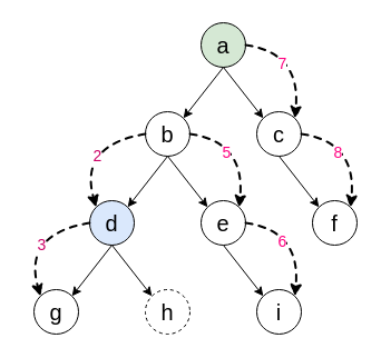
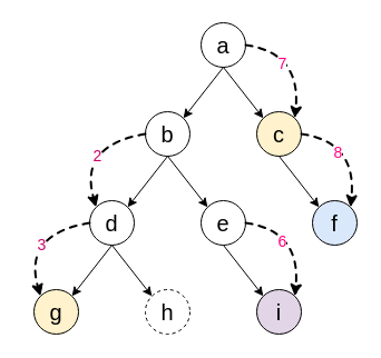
  <mxCell id="0" />
  <mxCell id="1" parent="0" />
- <mxCell id="2" value="&lt;font style=&quot;font-size: 20px&quot;&gt;a&lt;/font&gt;" style="ellipse;whiteSpace=wrap;html=1;aspect=fixed;fillColor=#d5e8d4;" parent="1" vertex="1"><mxGeometry x="180" y="20" width="40" height="40" as="geometry" /></mxCell>
- <mxCell id="3" value="&lt;font style=&quot;font-size: 20px&quot;&gt;c&lt;/font&gt;" style="ellipse;whiteSpace=wrap;html=1;aspect=fixed;" parent="1" vertex="1"><mxGeometry x="230" y="100" width="40" height="40" as="geometry" /></mxCell>
+ <mxCell id="2" value="&lt;font style=&quot;font-size: 20px&quot;&gt;a&lt;/font&gt;" style="ellipse;whiteSpace=wrap;html=1;aspect=fixed;" parent="1" vertex="1"><mxGeometry x="180" y="20" width="40" height="40" as="geometry" /></mxCell>
+ <mxCell id="3" value="&lt;font style=&quot;font-size: 20px&quot;&gt;c&lt;/font&gt;" style="ellipse;whiteSpace=wrap;html=1;aspect=fixed;fillColor=#fff2cc;" parent="1" vertex="1"><mxGeometry x="230" y="100" width="40" height="40" as="geometry" /></mxCell>
  <mxCell id="4" value="&lt;font style=&quot;font-size: 20px&quot;&gt;b&lt;/font&gt;" style="ellipse;whiteSpace=wrap;html=1;aspect=fixed;" parent="1" vertex="1"><mxGeometry x="130" y="100" width="40" height="40" as="geometry" /></mxCell>
  <mxCell id="5" value="" style="endArrow=classic;html=1;entryX=1;entryY=0;entryDx=0;entryDy=0;" parent="1" target="4" edge="1"><mxGeometry width="50" height="50" relative="1" as="geometry"><mxPoint x="200" y="60" as="sourcePoint" /><mxPoint x="155" y="110" as="targetPoint" /></mxGeometry></mxCell>
  <mxCell id="6" value="" style="endArrow=classic;html=1;entryX=0;entryY=0;entryDx=0;entryDy=0;" parent="1" target="3" edge="1"><mxGeometry width="50" height="50" relative="1" as="geometry"><mxPoint x="200" y="60" as="sourcePoint" /><mxPoint x="156.213" y="128.787" as="targetPoint" /></mxGeometry></mxCell>
  <mxCell id="7" value="&lt;font style=&quot;font-size: 20px&quot;&gt;e&lt;/font&gt;" style="ellipse;whiteSpace=wrap;html=1;aspect=fixed;" parent="1" vertex="1"><mxGeometry x="180" y="180" width="40" height="40" as="geometry" /></mxCell>
- <mxCell id="8" value="&lt;font style=&quot;font-size: 20px&quot;&gt;d&lt;/font&gt;" style="ellipse;whiteSpace=wrap;html=1;aspect=fixed;fillColor=#dae8fc;" parent="1" vertex="1"><mxGeometry x="80" y="180" width="40" height="40" as="geometry" /></mxCell>
+ <mxCell id="8" value="&lt;font style=&quot;font-size: 20px&quot;&gt;d&lt;/font&gt;" style="ellipse;whiteSpace=wrap;html=1;aspect=fixed;" parent="1" vertex="1"><mxGeometry x="80" y="180" width="40" height="40" as="geometry" /></mxCell>
  <mxCell id="9" value="" style="endArrow=classic;html=1;entryX=1;entryY=0;entryDx=0;entryDy=0;" parent="1" target="8" edge="1"><mxGeometry width="50" height="50" relative="1" as="geometry"><mxPoint x="150" y="140" as="sourcePoint" /><mxPoint x="105" y="190" as="targetPoint" /></mxGeometry></mxCell>
  <mxCell id="10" value="" style="endArrow=classic;html=1;entryX=0;entryY=0;entryDx=0;entryDy=0;" parent="1" target="7" edge="1"><mxGeometry width="50" height="50" relative="1" as="geometry"><mxPoint x="150" y="140" as="sourcePoint" /><mxPoint x="106.213" y="208.787" as="targetPoint" /></mxGeometry></mxCell>
- <mxCell id="11" value="&lt;font style=&quot;font-size: 20px&quot;&gt;f&lt;/font&gt;" style="ellipse;whiteSpace=wrap;html=1;aspect=fixed;" parent="1" vertex="1"><mxGeometry x="280" y="180" width="40" height="40" as="geometry" /></mxCell>
+ <mxCell id="11" value="&lt;font style=&quot;font-size: 20px&quot;&gt;f&lt;/font&gt;" style="ellipse;whiteSpace=wrap;html=1;aspect=fixed;fillColor=#dae8fc;" parent="1" vertex="1"><mxGeometry x="280" y="180" width="40" height="40" as="geometry" /></mxCell>
  <mxCell id="12" value="" style="endArrow=classic;html=1;entryX=0;entryY=0;entryDx=0;entryDy=0;" parent="1" target="11" edge="1"><mxGeometry width="50" height="50" relative="1" as="geometry"><mxPoint x="250" y="140" as="sourcePoint" /><mxPoint x="206.213" y="208.787" as="targetPoint" /></mxGeometry></mxCell>
  <mxCell id="13" value="&lt;font style=&quot;font-size: 20px&quot;&gt;h&lt;/font&gt;" style="ellipse;whiteSpace=wrap;html=1;aspect=fixed;dashed=1;" parent="1" vertex="1"><mxGeometry x="130" y="260" width="40" height="40" as="geometry" /></mxCell>
- <mxCell id="14" value="&lt;font style=&quot;font-size: 20px&quot;&gt;g&lt;/font&gt;" style="ellipse;whiteSpace=wrap;html=1;aspect=fixed;" parent="1" vertex="1"><mxGeometry x="30" y="260" width="40" height="40" as="geometry" /></mxCell>
+ <mxCell id="14" value="&lt;font style=&quot;font-size: 20px&quot;&gt;g&lt;/font&gt;" style="ellipse;whiteSpace=wrap;html=1;aspect=fixed;fillColor=#fff2cc;" parent="1" vertex="1"><mxGeometry x="30" y="260" width="40" height="40" as="geometry" /></mxCell>
  <mxCell id="15" value="" style="endArrow=classic;html=1;entryX=1;entryY=0;entryDx=0;entryDy=0;" parent="1" target="14" edge="1"><mxGeometry width="50" height="50" relative="1" as="geometry"><mxPoint x="100" y="220" as="sourcePoint" /><mxPoint x="55" y="270" as="targetPoint" /></mxGeometry></mxCell>
  <mxCell id="16" value="" style="endArrow=classic;html=1;entryX=0;entryY=0;entryDx=0;entryDy=0;" parent="1" target="13" edge="1"><mxGeometry width="50" height="50" relative="1" as="geometry"><mxPoint x="100" y="220" as="sourcePoint" /><mxPoint x="56.213" y="288.787" as="targetPoint" /></mxGeometry></mxCell>
- <mxCell id="17" value="&lt;font style=&quot;font-size: 20px&quot;&gt;i&lt;/font&gt;" style="ellipse;whiteSpace=wrap;html=1;aspect=fixed;" parent="1" vertex="1"><mxGeometry x="230" y="260" width="40" height="40" as="geometry" /></mxCell>
+ <mxCell id="17" value="&lt;font style=&quot;font-size: 20px&quot;&gt;i&lt;/font&gt;" style="ellipse;whiteSpace=wrap;html=1;aspect=fixed;fillColor=#e1d5e7;" parent="1" vertex="1"><mxGeometry x="230" y="260" width="40" height="40" as="geometry" /></mxCell>
  <mxCell id="18" value="" style="endArrow=classic;html=1;entryX=0;entryY=0;entryDx=0;entryDy=0;" parent="1" target="17" edge="1"><mxGeometry width="50" height="50" relative="1" as="geometry"><mxPoint x="200" y="220" as="sourcePoint" /><mxPoint x="156.213" y="288.787" as="targetPoint" /></mxGeometry></mxCell>
  <mxCell id="19" value="" style="endArrow=classic;html=1;entryX=0;entryY=0;entryDx=0;entryDy=0;exitX=0;exitY=0.5;exitDx=0;exitDy=0;dashed=1;strokeWidth=2;jumpStyle=none;comic=1;curved=1;" edge="1" parent="1"><mxGeometry width="50" height="50" relative="1" as="geometry"><mxPoint x="130" y="120" as="sourcePoint" /><mxPoint x="85.858" y="185.858" as="targetPoint" /><Array as="points"><mxPoint x="70" y="130" /></Array></mxGeometry></mxCell>
  <mxCell id="20" value="&lt;font style=&quot;font-size: 14px&quot; color=&quot;#cc0066&quot;&gt;2&lt;/font&gt;" style="text;html=1;align=center;verticalAlign=middle;resizable=0;points=[];labelBackgroundColor=#ffffff;" vertex="1" connectable="0" parent="19"><mxGeometry x="-0.245" y="8" relative="1" as="geometry"><mxPoint y="4.71" as="offset" /></mxGeometry></mxCell>
  <mxCell id="21" value="" style="endArrow=classic;html=1;entryX=0;entryY=0;entryDx=0;entryDy=0;exitX=0;exitY=0.5;exitDx=0;exitDy=0;dashed=1;strokeWidth=2;jumpStyle=none;comic=1;curved=1;" edge="1" parent="1"><mxGeometry width="50" height="50" relative="1" as="geometry"><mxPoint x="80" y="200" as="sourcePoint" /><mxPoint x="35.858" y="265.858" as="targetPoint" /><Array as="points"><mxPoint x="20" y="210" /></Array></mxGeometry></mxCell>
  <mxCell id="22" value="&lt;font style=&quot;font-size: 14px&quot; color=&quot;#cc0066&quot;&gt;3&lt;/font&gt;" style="text;html=1;align=center;verticalAlign=middle;resizable=0;points=[];labelBackgroundColor=#ffffff;" vertex="1" connectable="0" parent="21"><mxGeometry x="-0.245" y="8" relative="1" as="geometry"><mxPoint y="4.71" as="offset" /></mxGeometry></mxCell>
- <mxCell id="23" value="" style="endArrow=classic;html=1;entryX=1;entryY=0;entryDx=0;entryDy=0;exitX=1;exitY=0.5;exitDx=0;exitDy=0;dashed=1;strokeWidth=2;jumpStyle=none;comic=1;curved=1;" edge="1" parent="1" source="4" target="7"><mxGeometry width="50" height="50" relative="1" as="geometry"><mxPoint x="220" y="130" as="sourcePoint" /><mxPoint x="175.858" y="195.858" as="targetPoint" /><Array as="points"><mxPoint x="220" y="127" /></Array></mxGeometry></mxCell>
- <mxCell id="24" value="&lt;font style=&quot;font-size: 14px&quot; color=&quot;#ff0080&quot;&gt;5&lt;/font&gt;" style="text;html=1;align=center;verticalAlign=middle;resizable=0;points=[];labelBackgroundColor=#ffffff;" vertex="1" connectable="0" parent="23"><mxGeometry x="-0.379" y="-12" relative="1" as="geometry"><mxPoint as="offset" /></mxGeometry></mxCell>
  <mxCell id="25" value="" style="endArrow=classic;html=1;entryX=1;entryY=0;entryDx=0;entryDy=0;exitX=1;exitY=0.5;exitDx=0;exitDy=0;dashed=1;strokeWidth=2;jumpStyle=none;comic=1;curved=1;" edge="1" parent="1"><mxGeometry width="50" height="50" relative="1" as="geometry"><mxPoint x="270" y="120" as="sourcePoint" /><mxPoint x="314.142" y="185.858" as="targetPoint" /><Array as="points"><mxPoint x="320" y="127" /></Array></mxGeometry></mxCell>
  <mxCell id="26" value="&lt;font style=&quot;font-size: 14px&quot; color=&quot;#ff0080&quot;&gt;8&lt;/font&gt;" style="text;html=1;align=center;verticalAlign=middle;resizable=0;points=[];labelBackgroundColor=#ffffff;" vertex="1" connectable="0" parent="25"><mxGeometry x="-0.379" y="-12" relative="1" as="geometry"><mxPoint as="offset" /></mxGeometry></mxCell>
  <mxCell id="27" value="" style="endArrow=classic;html=1;entryX=1;entryY=0;entryDx=0;entryDy=0;exitX=1;exitY=0.5;exitDx=0;exitDy=0;dashed=1;strokeWidth=2;jumpStyle=none;comic=1;curved=1;" edge="1" parent="1"><mxGeometry width="50" height="50" relative="1" as="geometry"><mxPoint x="220" y="200" as="sourcePoint" /><mxPoint x="264.142" y="265.858" as="targetPoint" /><Array as="points"><mxPoint x="270" y="207" /></Array></mxGeometry></mxCell>
  <mxCell id="28" value="&lt;font style=&quot;font-size: 14px&quot; color=&quot;#ff0080&quot;&gt;6&lt;/font&gt;" style="text;html=1;align=center;verticalAlign=middle;resizable=0;points=[];labelBackgroundColor=#ffffff;" vertex="1" connectable="0" parent="27"><mxGeometry x="-0.379" y="-12" relative="1" as="geometry"><mxPoint as="offset" /></mxGeometry></mxCell>
  <mxCell id="29" value="" style="endArrow=classic;html=1;entryX=1;entryY=0;entryDx=0;entryDy=0;exitX=1;exitY=0.5;exitDx=0;exitDy=0;dashed=1;strokeWidth=2;jumpStyle=none;comic=1;curved=1;" edge="1" parent="1"><mxGeometry width="50" height="50" relative="1" as="geometry"><mxPoint x="220" y="40" as="sourcePoint" /><mxPoint x="264.142" y="105.858" as="targetPoint" /><Array as="points"><mxPoint x="270" y="47" /></Array></mxGeometry></mxCell>
  <mxCell id="30" value="&lt;font style=&quot;font-size: 14px&quot; color=&quot;#ff0080&quot;&gt;7&lt;/font&gt;" style="text;html=1;align=center;verticalAlign=middle;resizable=0;points=[];labelBackgroundColor=#ffffff;" vertex="1" connectable="0" parent="29"><mxGeometry x="-0.379" y="-12" relative="1" as="geometry"><mxPoint as="offset" /></mxGeometry></mxCell>
